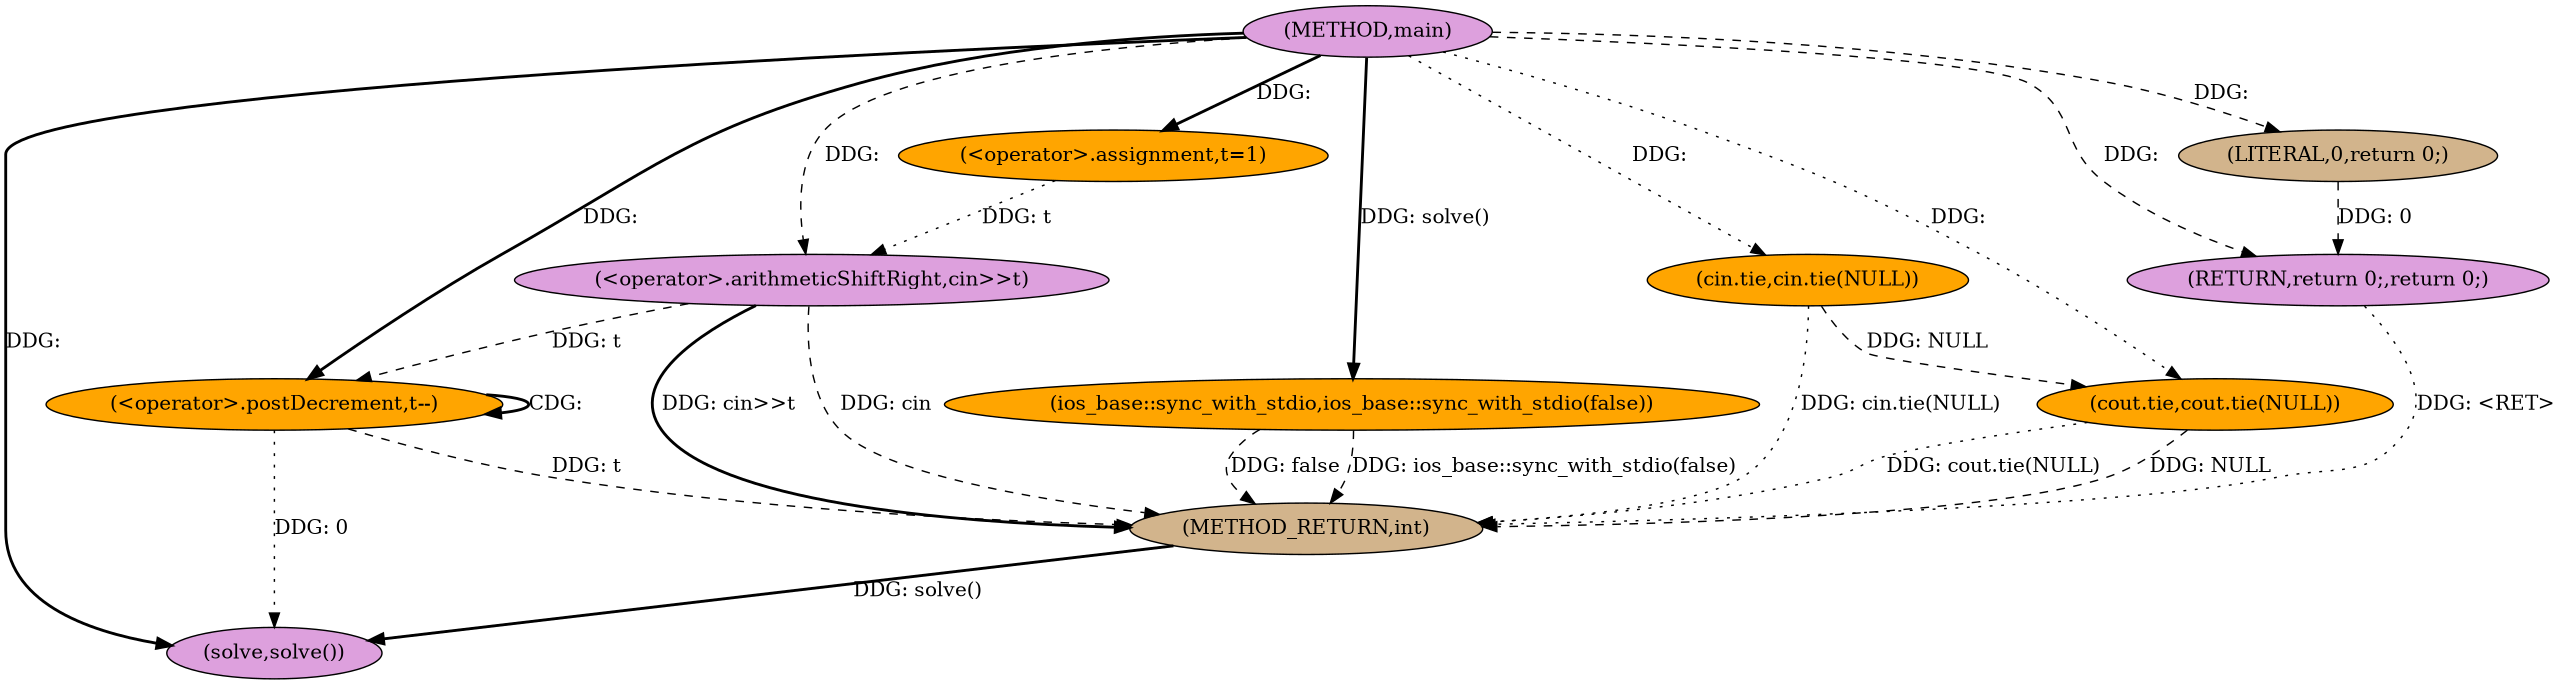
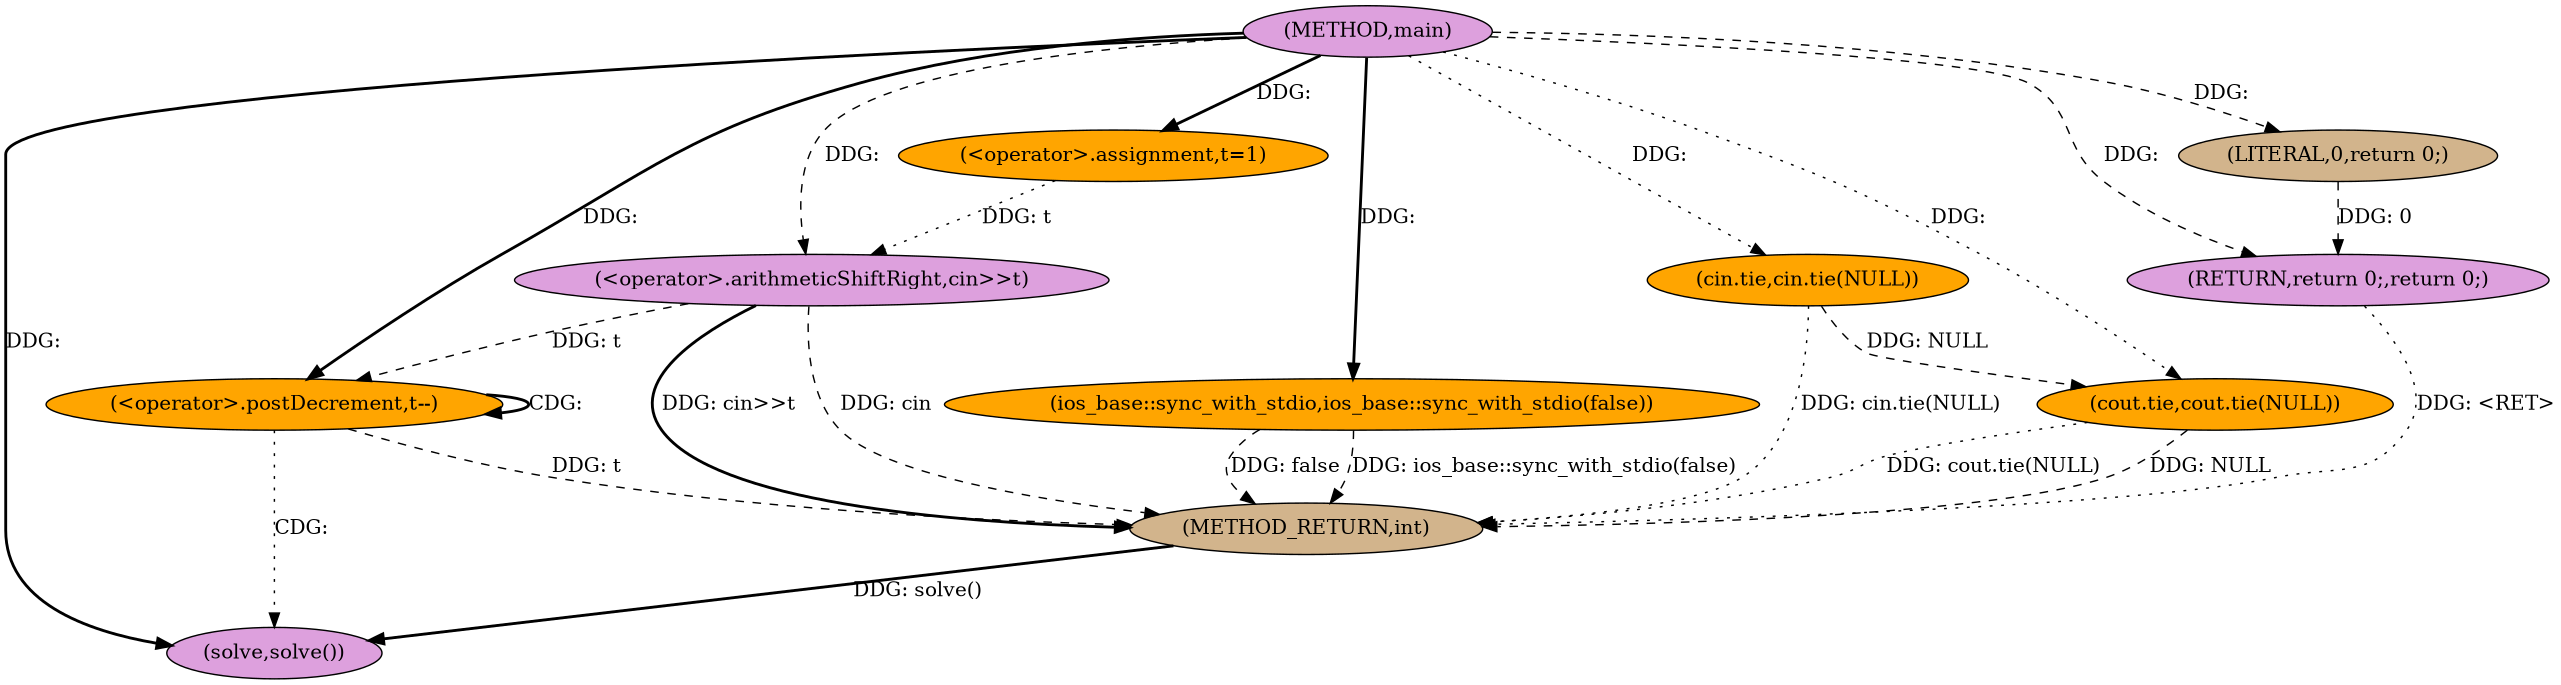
  digraph {
    node [fillcolor=orange style=filled]
    edge [style=dashed]
    n1 [fillcolor=plum label="(METHOD,main)"]
    n2 [label="(ios_base::sync_with_stdio,ios_base::sync_with_stdio(false))"]
    n3 [label="(cin.tie,cin.tie(NULL))"]
    n4 [label="(cout.tie,cout.tie(NULL))"]
    n5 [label="(<operator>.assignment,t=1)"]
    n6 [fillcolor=plum label="(<operator>.arithmeticShiftRight,cin>>t)"]
    n7 [fillcolor=plum label="(RETURN,return 0;,return 0;)"]
    n8 [label="(<operator>.postDecrement,t--)"]
    n9 [fillcolor=tan label="(LITERAL,0,return 0;)"]
    n10 [fillcolor=plum label="(solve,solve())"]
    n11 [fillcolor=tan label="(METHOD_RETURN,int)"]
-   n1 -> n2 [label="DDG: solve()" style=bold]
+   n1 -> n2 [label="DDG: " style=bold]
    n1 -> n3 [label="DDG: " style=dotted]
    n1 -> n4 [label="DDG: " style=dotted]
    n1 -> n5 [label="DDG: " style=bold]
    n1 -> n6 [label="DDG: "]
    n1 -> n7 [label="DDG: "]
    n1 -> n8 [label="DDG: " style=bold]
    n1 -> n9 [label="DDG: "]
    n1 -> n10 [label="DDG: " style=bold]
    n2 -> n11 [label="DDG: ios_base::sync_with_stdio(false)"]
    n2 -> n11 [label="DDG: false"]
    n3 -> n4 [label="DDG: NULL"]
    n3 -> n11 [label="DDG: cin.tie(NULL)" style=dotted]
    n4 -> n11 [label="DDG: NULL"]
    n4 -> n11 [label="DDG: cout.tie(NULL)" style=dotted]
    n5 -> n6 [label="DDG: t" style=dotted]
    n6 -> n8 [label="DDG: t"]
    n6 -> n11 [label="DDG: cin>>t" style=bold]
    n6 -> n11 [label="DDG: cin"]
    n7 -> n11 [label="DDG: <RET>" style=dotted]
    n8 -> n8 [label="CDG: " style=bold]
-   n8 -> n10 [label="DDG: 0" style=dotted]
+   n8 -> n10 [label="CDG: " style=dotted]
    n8 -> n11 [label="DDG: t"]
    n9 -> n7 [label="DDG: 0"]
    n11 -> n10 [label="DDG: solve()" style=bold]
  }
